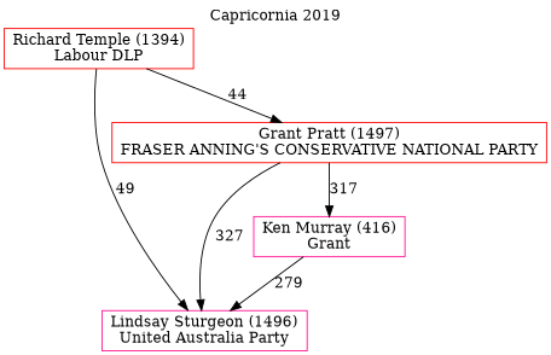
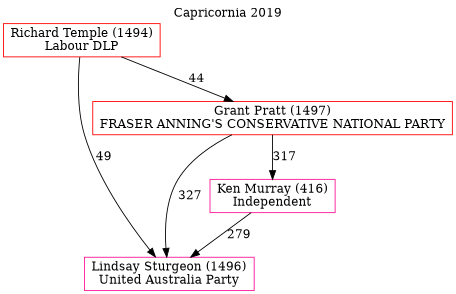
  digraph {
    label="Capricornia 2019"
    labelloc=t
    mclimit=10
    node [color=deeppink shape=box]
    n1 [label="Lindsay Sturgeon (1496)\nUnited Australia Party"]
-   n2 [label="Ken Murray (416)\nGrant"]
+   n2 [label="Ken Murray (416)\nIndependent"]
    n3 [color=red label="Grant Pratt (1497)\nFRASER ANNING'S CONSERVATIVE NATIONAL PARTY"]
-   n4 [color=red label="Richard Temple (1394)\nLabour DLP"]
+   n4 [color=red label="Richard Temple (1494)\nLabour DLP"]
    n2 -> n1 [label=279]
    n3 -> n1 [label=327]
    n3 -> n2 [label=317]
    n4 -> n1 [label=49]
    n4 -> n3 [label=44]
  }
